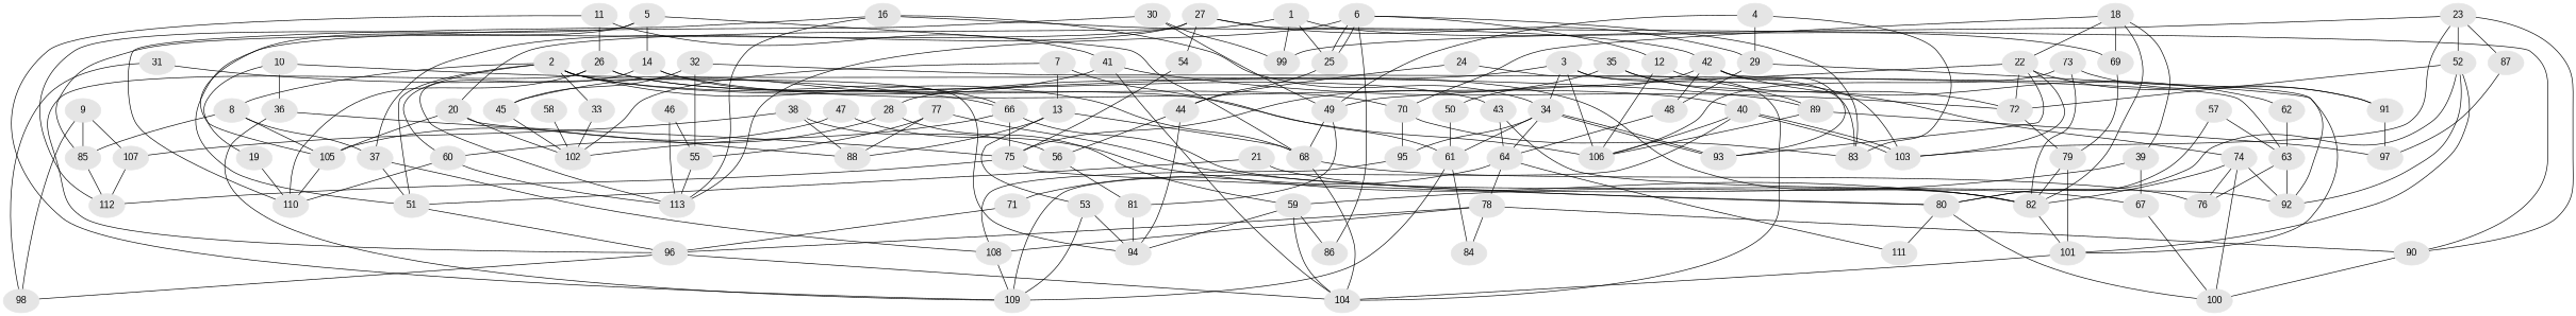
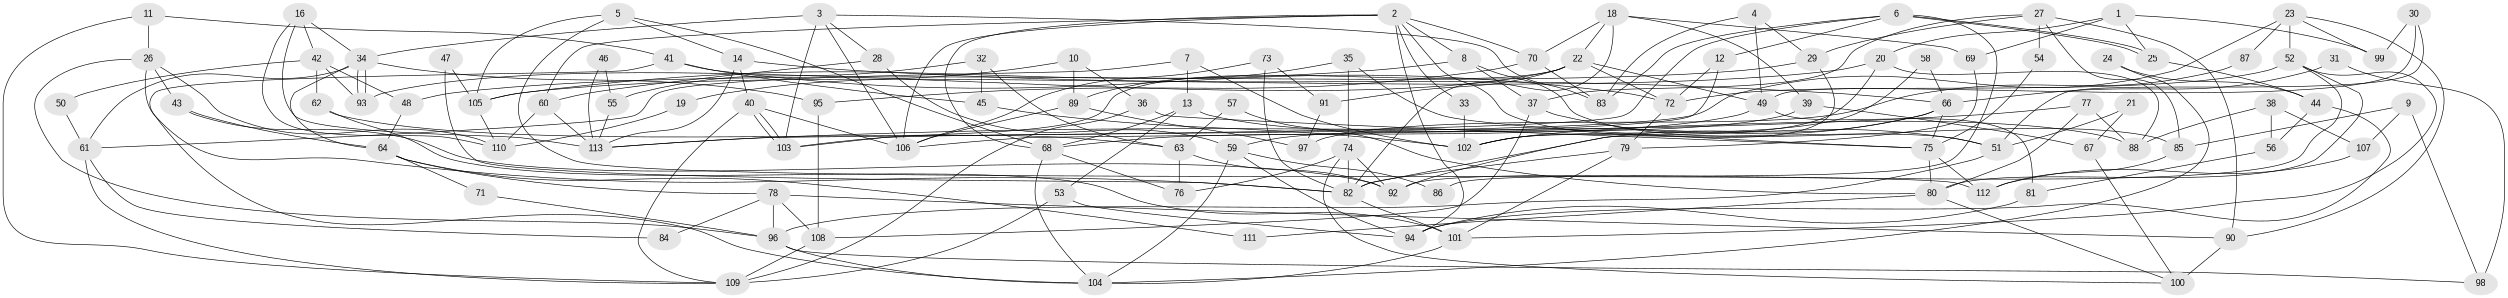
  graph {
    fontname="Liberation Sans"
    node [color=gray90 fontname="Liberation Sans" style=filled]
    edge [fontname="Liberation Sans"]
    1
    20
    25
    69
    99
    105
    102
    88
    44
    79
    2
    8
    33
    51
    60
    68
    70
    94
    106
    37
    85
    96
    113
    110
    104
    76
    83
    95
    3
    28
    34
    103
    59
    61
    93
    64
    4
    29
    49
    48
    92
    81
    5
    14
    112
    40
    66
    6
    12
    86
    72
    7
    13
    53
    109
    84
    108
    9
    98
    107
    10
    19
    36
    89
    75
    97
    11
    26
    41
    82
    43
    45
    38
    56
    16
    42
    50
    62
    52
    80
    101
    91
    18
    22
    39
    67
    21
    100
    23
    87
    90
    24
    27
    54
    30
    31
    32
    55
    63
    71
    78
    111
    35
    74
    46
    47
    57
    58
    73
    77
    1 -- 20
    1 -- 25
    1 -- 69
    1 -- 99
    20 -- 105
    20 -- 102
    20 -- 88
    25 -- 44
    69 -- 79
    105 -- 110
    44 -- 94
    44 -- 56
    79 -- 82
    79 -- 101
    2 -- 8
    2 -- 33
    2 -- 51
    2 -- 60
    2 -- 68
    2 -- 70
    2 -- 94
    2 -- 106
    8 -- 105
    8 -- 37
    8 -- 85
    33 -- 102
    51 -- 96
    60 -- 113
    60 -- 110
    68 -- 104
    68 -- 76
    70 -- 83
    70 -- 95
    37 -- 51
    37 -- 108
    85 -- 112
    96 -- 104
    96 -- 98
    95 -- 108
    3 -- 106
    3 -- 83
    3 -- 28
    3 -- 34
    3 -- 103
    28 -- 60
    28 -- 59
    34 -- 95
    34 -- 61
    34 -- 93
    34 -- 93
    34 -- 64
    59 -- 94
    59 -- 104
    59 -- 86
    61 -- 109
    61 -- 84
    64 -- 71
    64 -- 78
    64 -- 111
    4 -- 83
    4 -- 29
    4 -- 49
    29 -- 48
    29 -- 92
    49 -- 68
    49 -- 81
    48 -- 64
    81 -- 94
    5 -- 105
    5 -- 68
    5 -- 14
    5 -- 112
    14 -- 113
    14 -- 40
    14 -- 66
    40 -- 106
    40 -- 103
    40 -- 103
    40 -- 109
    66 -- 102
    66 -- 75
    66 -- 82
    6 -- 25
    6 -- 25
    6 -- 113
    6 -- 83
    6 -- 12
    6 -- 86
    12 -- 106
    12 -- 72
    72 -- 79
    7 -- 102
    7 -- 61
    7 -- 13
    13 -- 88
    13 -- 68
    13 -- 53
    53 -- 94
    53 -- 109
    108 -- 109
    9 -- 85
    9 -- 98
    9 -- 107
    107 -- 112
    10 -- 19
    10 -- 36
    10 -- 89
    19 -- 110
    36 -- 109
    36 -- 75
    89 -- 106
    89 -- 97
    75 -- 112
    75 -- 80
    11 -- 109
    11 -- 26
    11 -- 41
    26 -- 96
    26 -- 110
    26 -- 82
    26 -- 43
    41 -- 104
    41 -- 72
    41 -- 45
    82 -- 101
    43 -- 64
    43 -- 92
    45 -- 102
    38 -- 88
    38 -- 107
    38 -- 56
    56 -- 81
    16 -- 113
    16 -- 110
    16 -- 34
    16 -- 42
    42 -- 93
    42 -- 48
    42 -- 50
    42 -- 62
    50 -- 61
-   42 -- 101
+   62 -- 101
    62 -- 63
    52 -- 92
    52 -- 72
    52 -- 80
    52 -- 101
    80 -- 100
    80 -- 111
    101 -- 104
    91 -- 97
    18 -- 69
    18 -- 70
    18 -- 82
    18 -- 22
    18 -- 39
    22 -- 103
    22 -- 93
    22 -- 49
    22 -- 72
    22 -- 91
    39 -- 59
    39 -- 67
    67 -- 100
    21 -- 51
    21 -- 67
    23 -- 99
    23 -- 103
    23 -- 52
    23 -- 87
    23 -- 90
    87 -- 97
    90 -- 100
    24 -- 44
    24 -- 104
    27 -- 37
    27 -- 85
    27 -- 29
    27 -- 90
    27 -- 54
    54 -- 75
    30 -- 99
    30 -- 51
    30 -- 49
    31 -- 66
    31 -- 98
    32 -- 45
    32 -- 55
    32 -- 63
    55 -- 113
    63 -- 76
    63 -- 92
    71 -- 96
    78 -- 96
    78 -- 84
    78 -- 108
    78 -- 90
    35 -- 89
    35 -- 75
    35 -- 74
    74 -- 76
    74 -- 92
    74 -- 82
    74 -- 100
    46 -- 113
    46 -- 55
    47 -- 105
    47 -- 82
    57 -- 80
    57 -- 63
    58 -- 102
+   58 -- 66
    73 -- 106
    73 -- 82
    73 -- 91
    77 -- 88
-   77 -- 55
+   77 -- 113
    77 -- 80
  }
